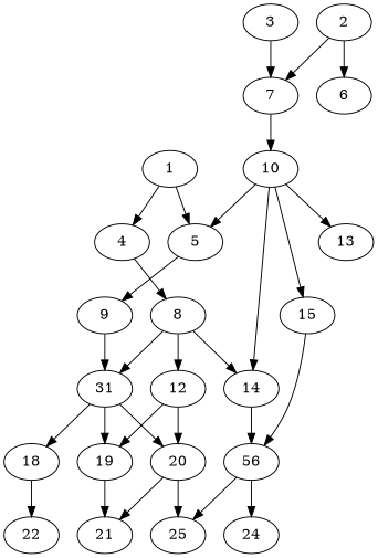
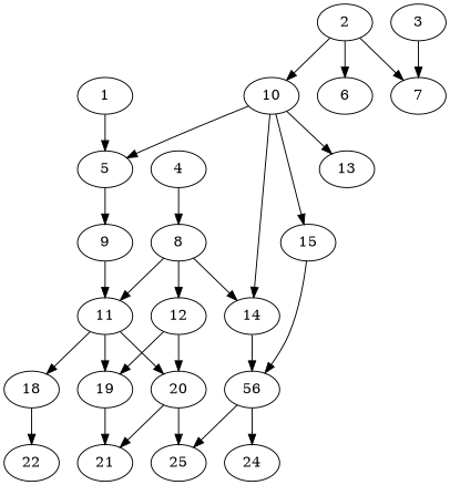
  digraph {
    node [alpha=0.13]
    1 [expect_size=12969984]
    4 [alpha=0.17 expect_size=34494464]
    5 [alpha=0.08 expect_size=32726016]
    8 [alpha=0.16 expect_size=50113536]
    9 [alpha=0.07 expect_size=16204800]
-   11 [alpha=0.05 expect_size=28196864 label=31]
+   11 [alpha=0.05 expect_size=28196864]
    12 [alpha=0.06 expect_size=12615680]
    14 [alpha=0.10 expect_size=19022848]
    10 [alpha=0.03 expect_size=34515968]
    13 [alpha=0.09 expect_size=32436224]
    15 [alpha=0.03 expect_size=11840512]
    2 [alpha=0.08 expect_size=20529152]
    6 [alpha=0.02 expect_size=28521472]
    7 [alpha=0.04 expect_size=51635200]
    3 [alpha=0.14 expect_size=43162624]
    18 [expect_size=45674496]
    19 [alpha=0.07 expect_size=37254144]
    20 [alpha=0.19 expect_size=7430144]
    n19 [alpha=0.06 expect_size=31237120 label=56]
    22 [alpha=0.16 expect_size=26178560]
    21 [alpha=0.14 expect_size=13681664]
    25 [alpha=0.05 expect_size=36590592]
    24 [alpha=0.04 expect_size=13715456]
-   1 -> 4
    1 -> 5
    4 -> 8
    5 -> 9
    8 -> 11
    8 -> 12
    8 -> 14
    9 -> 11
    11 -> 18
    11 -> 19
    11 -> 20
    12 -> 19
    12 -> 20
    14 -> n19
    10 -> 5
    10 -> 14
    10 -> 13
    10 -> 15
    15 -> n19
    2 -> 6
    2 -> 7
-   7 -> 10
+   2 -> 10
    3 -> 7
    18 -> 22
    19 -> 21
    20 -> 21
    20 -> 25
    n19 -> 25
    n19 -> 24
  }
